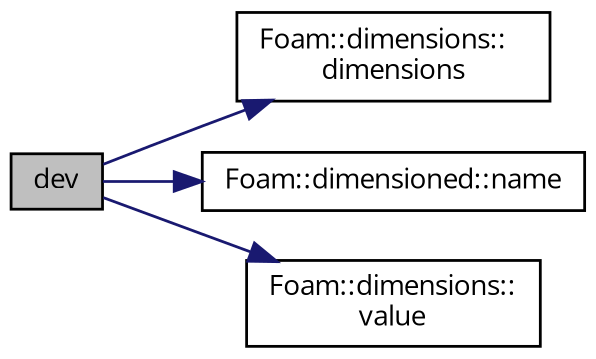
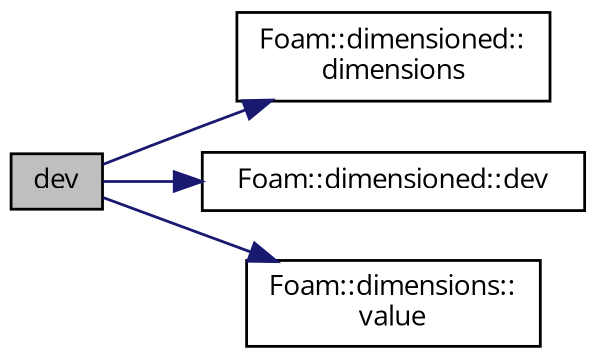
  digraph {
    fontname="Open Sans"
    rankdir=LR
    node [color=black fontname="Open Sans" fontsize=10 shape=record]
    edge [color=midnightblue fontname="Open Sans" fontsize=10 labelfontname=Helvetica labelfontsize=10 style=solid]
    n1 [fillcolor=grey75 fontcolor=black height=0.2 label=dev style=filled width=0.4]
-   n2 [height=0.2 label="Foam::dimensions::\ldimensions" width=0.4]
-   n3 [height=0.2 label="Foam::dimensioned::name" width=0.4]
+   n2 [height=0.2 label="Foam::dimensioned::\ldimensions" width=0.4]
+   n3 [height=0.2 label="Foam::dimensioned::dev" width=0.4]
    n4 [height=0.2 label="Foam::dimensions::\lvalue" width=0.4]
    n1 -> n2
    n1 -> n3
    n1 -> n4
  }
